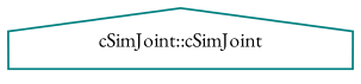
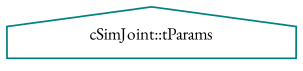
  digraph {
    rankdir=LR
    fontname="EB Garamond"
-   n1 [color=teal fillcolor=white fontname="EB Garamond" fontsize=10 height=0.2 label="cSimJoint::cSimJoint" shape=house style=filled width=0.4]
+   n1 [color=teal fillcolor=white fontname="EB Garamond" fontsize=10 height=0.2 label="cSimJoint::tParams" shape=house style=filled width=0.4]
  }
